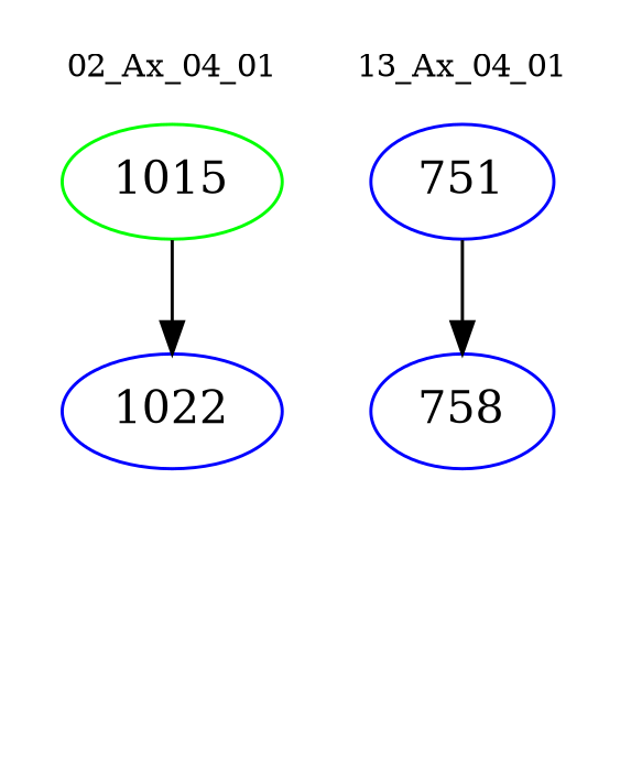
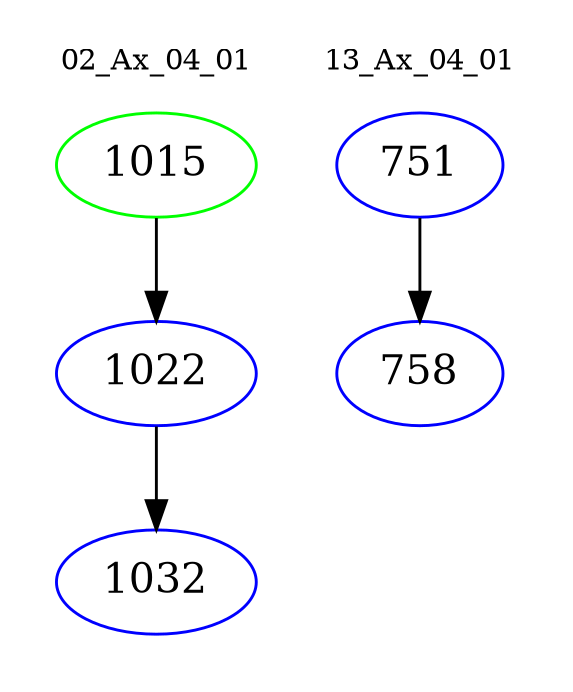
  digraph {
    node [color=blue]
    edge [color=black]
    n1 [label=1022]
    n2 [color=green label=1015]
+   n3 [label=1032]
    n4 [label=751]
    n5 [label=758]
    subgraph cluster_1 {
      color=white
      fontsize=10
      label="02_Ax_04_01"
      n1
      n2
+     n3
    }
    subgraph cluster_2 {
      color=white
      fontsize=10
      label="13_Ax_04_01"
      n4
      n5
    }
+   n1 -> n3
    n2 -> n1
    n4 -> n5
  }
